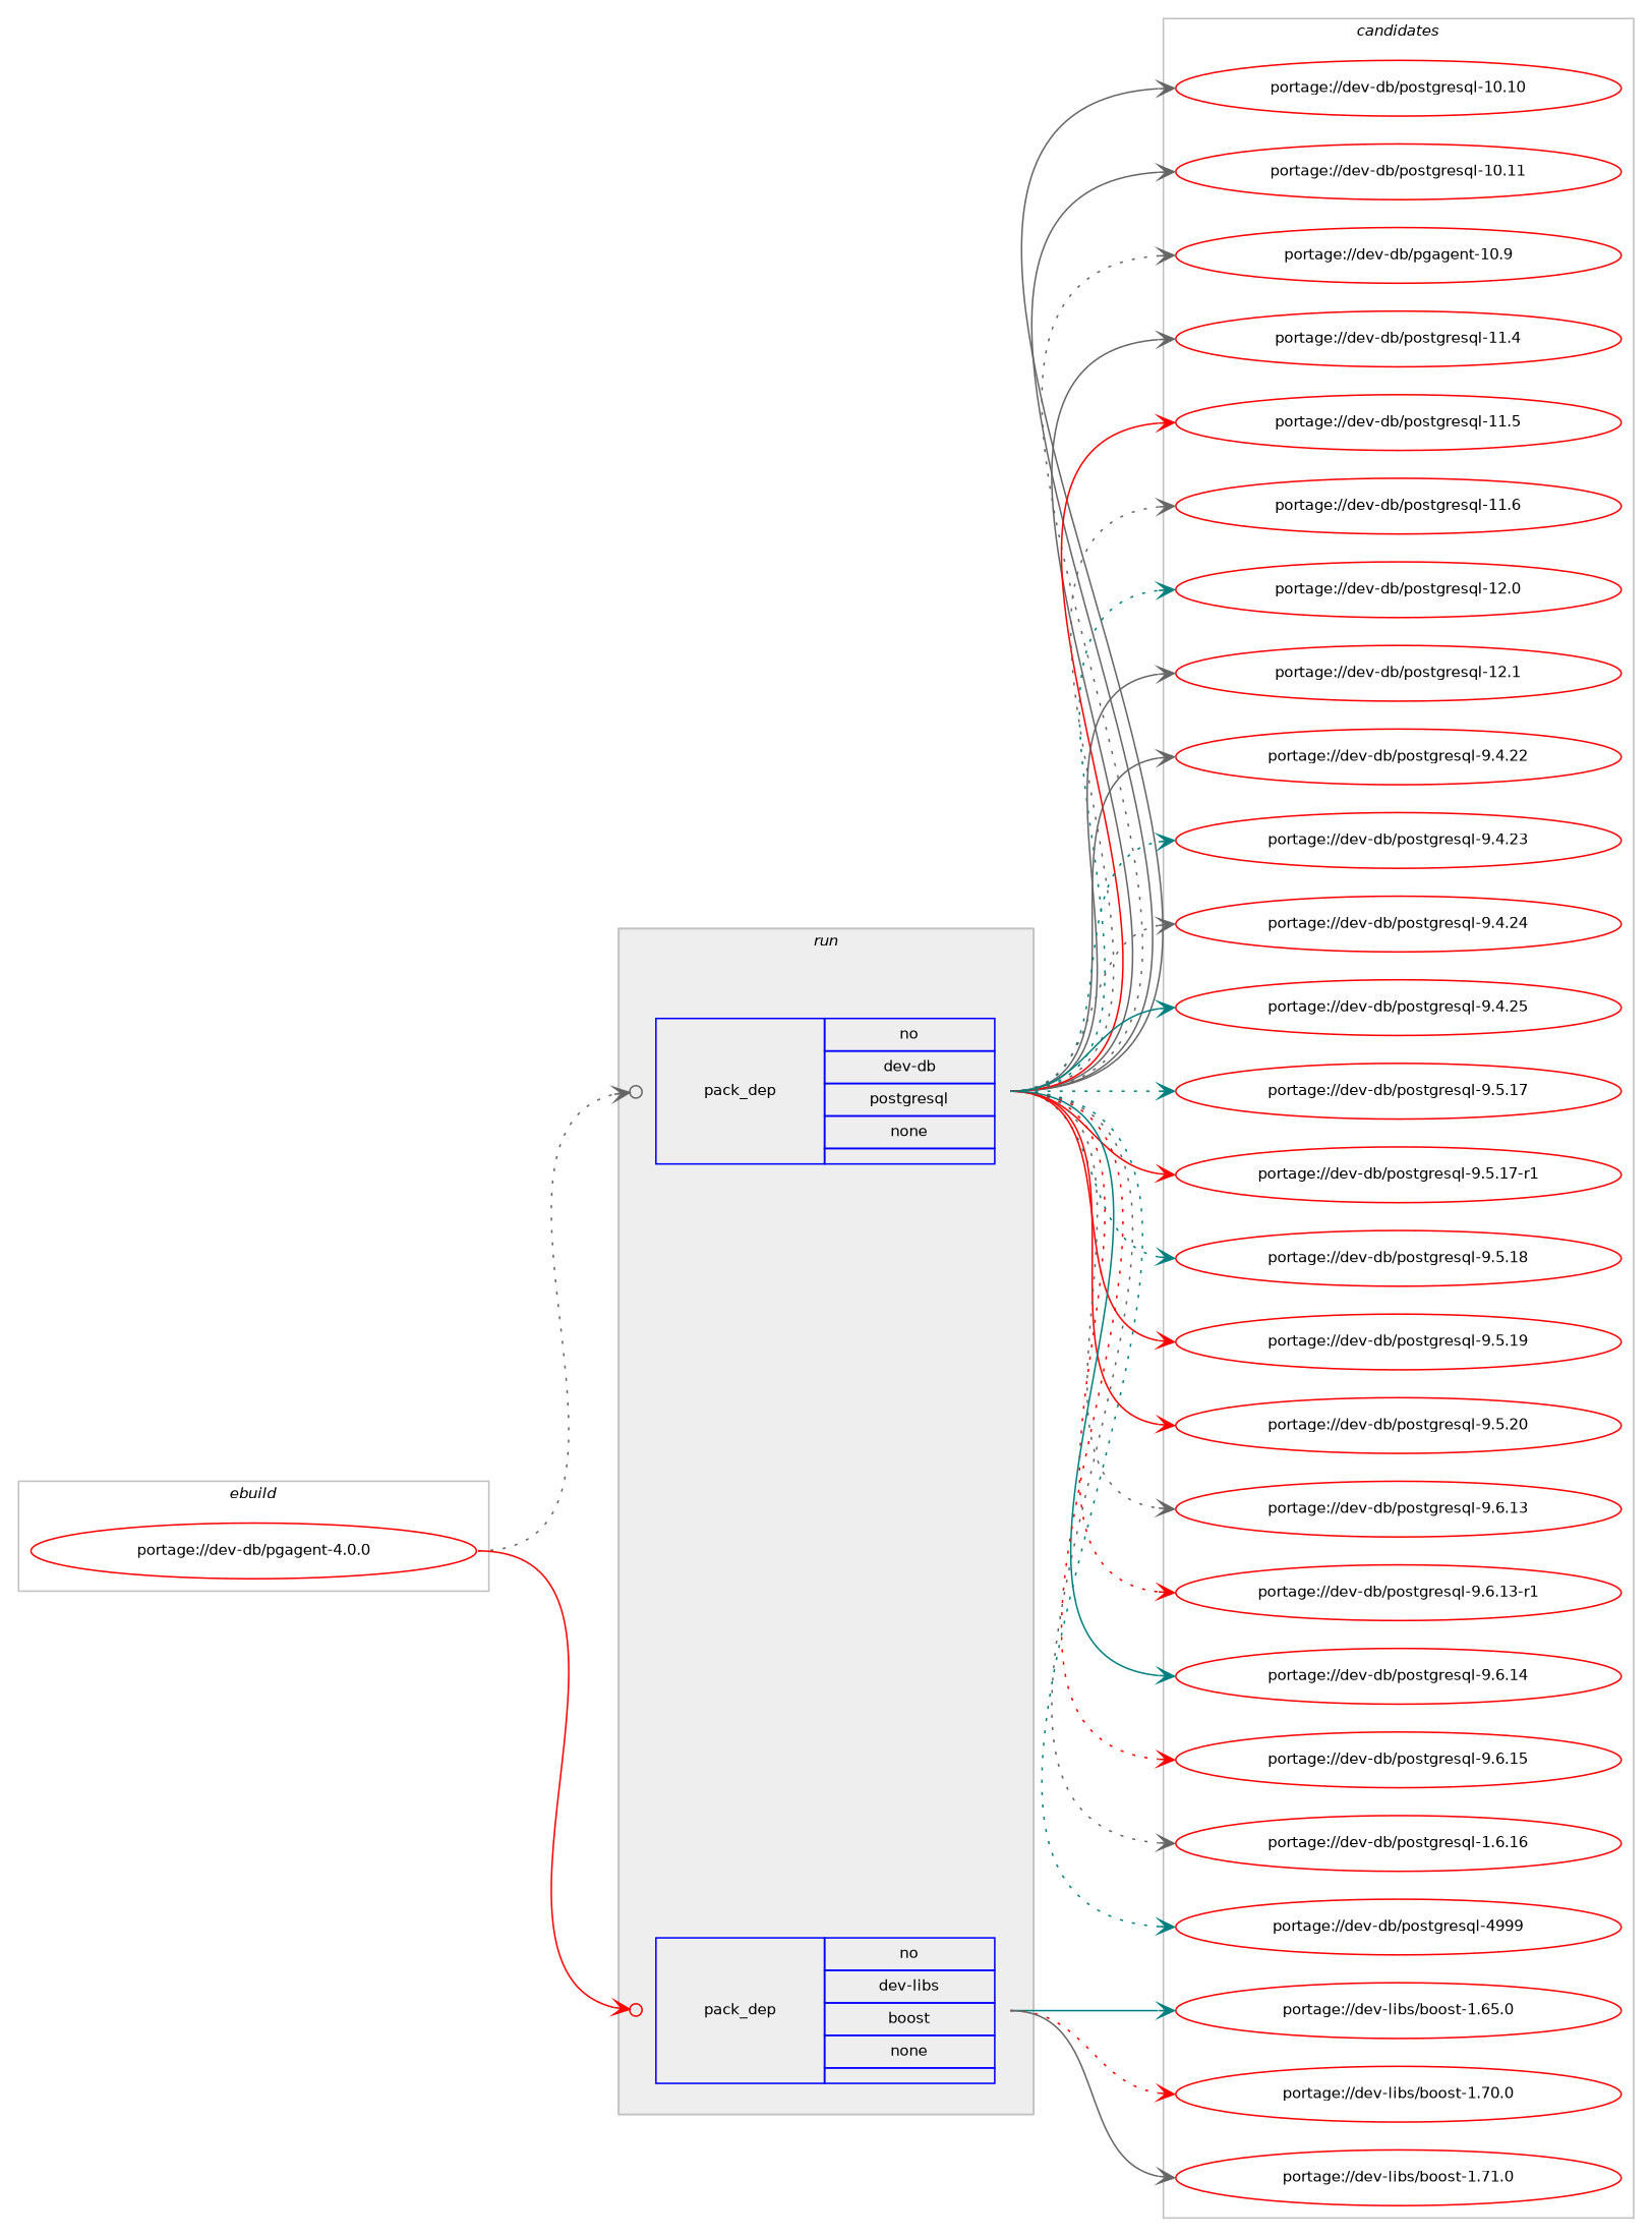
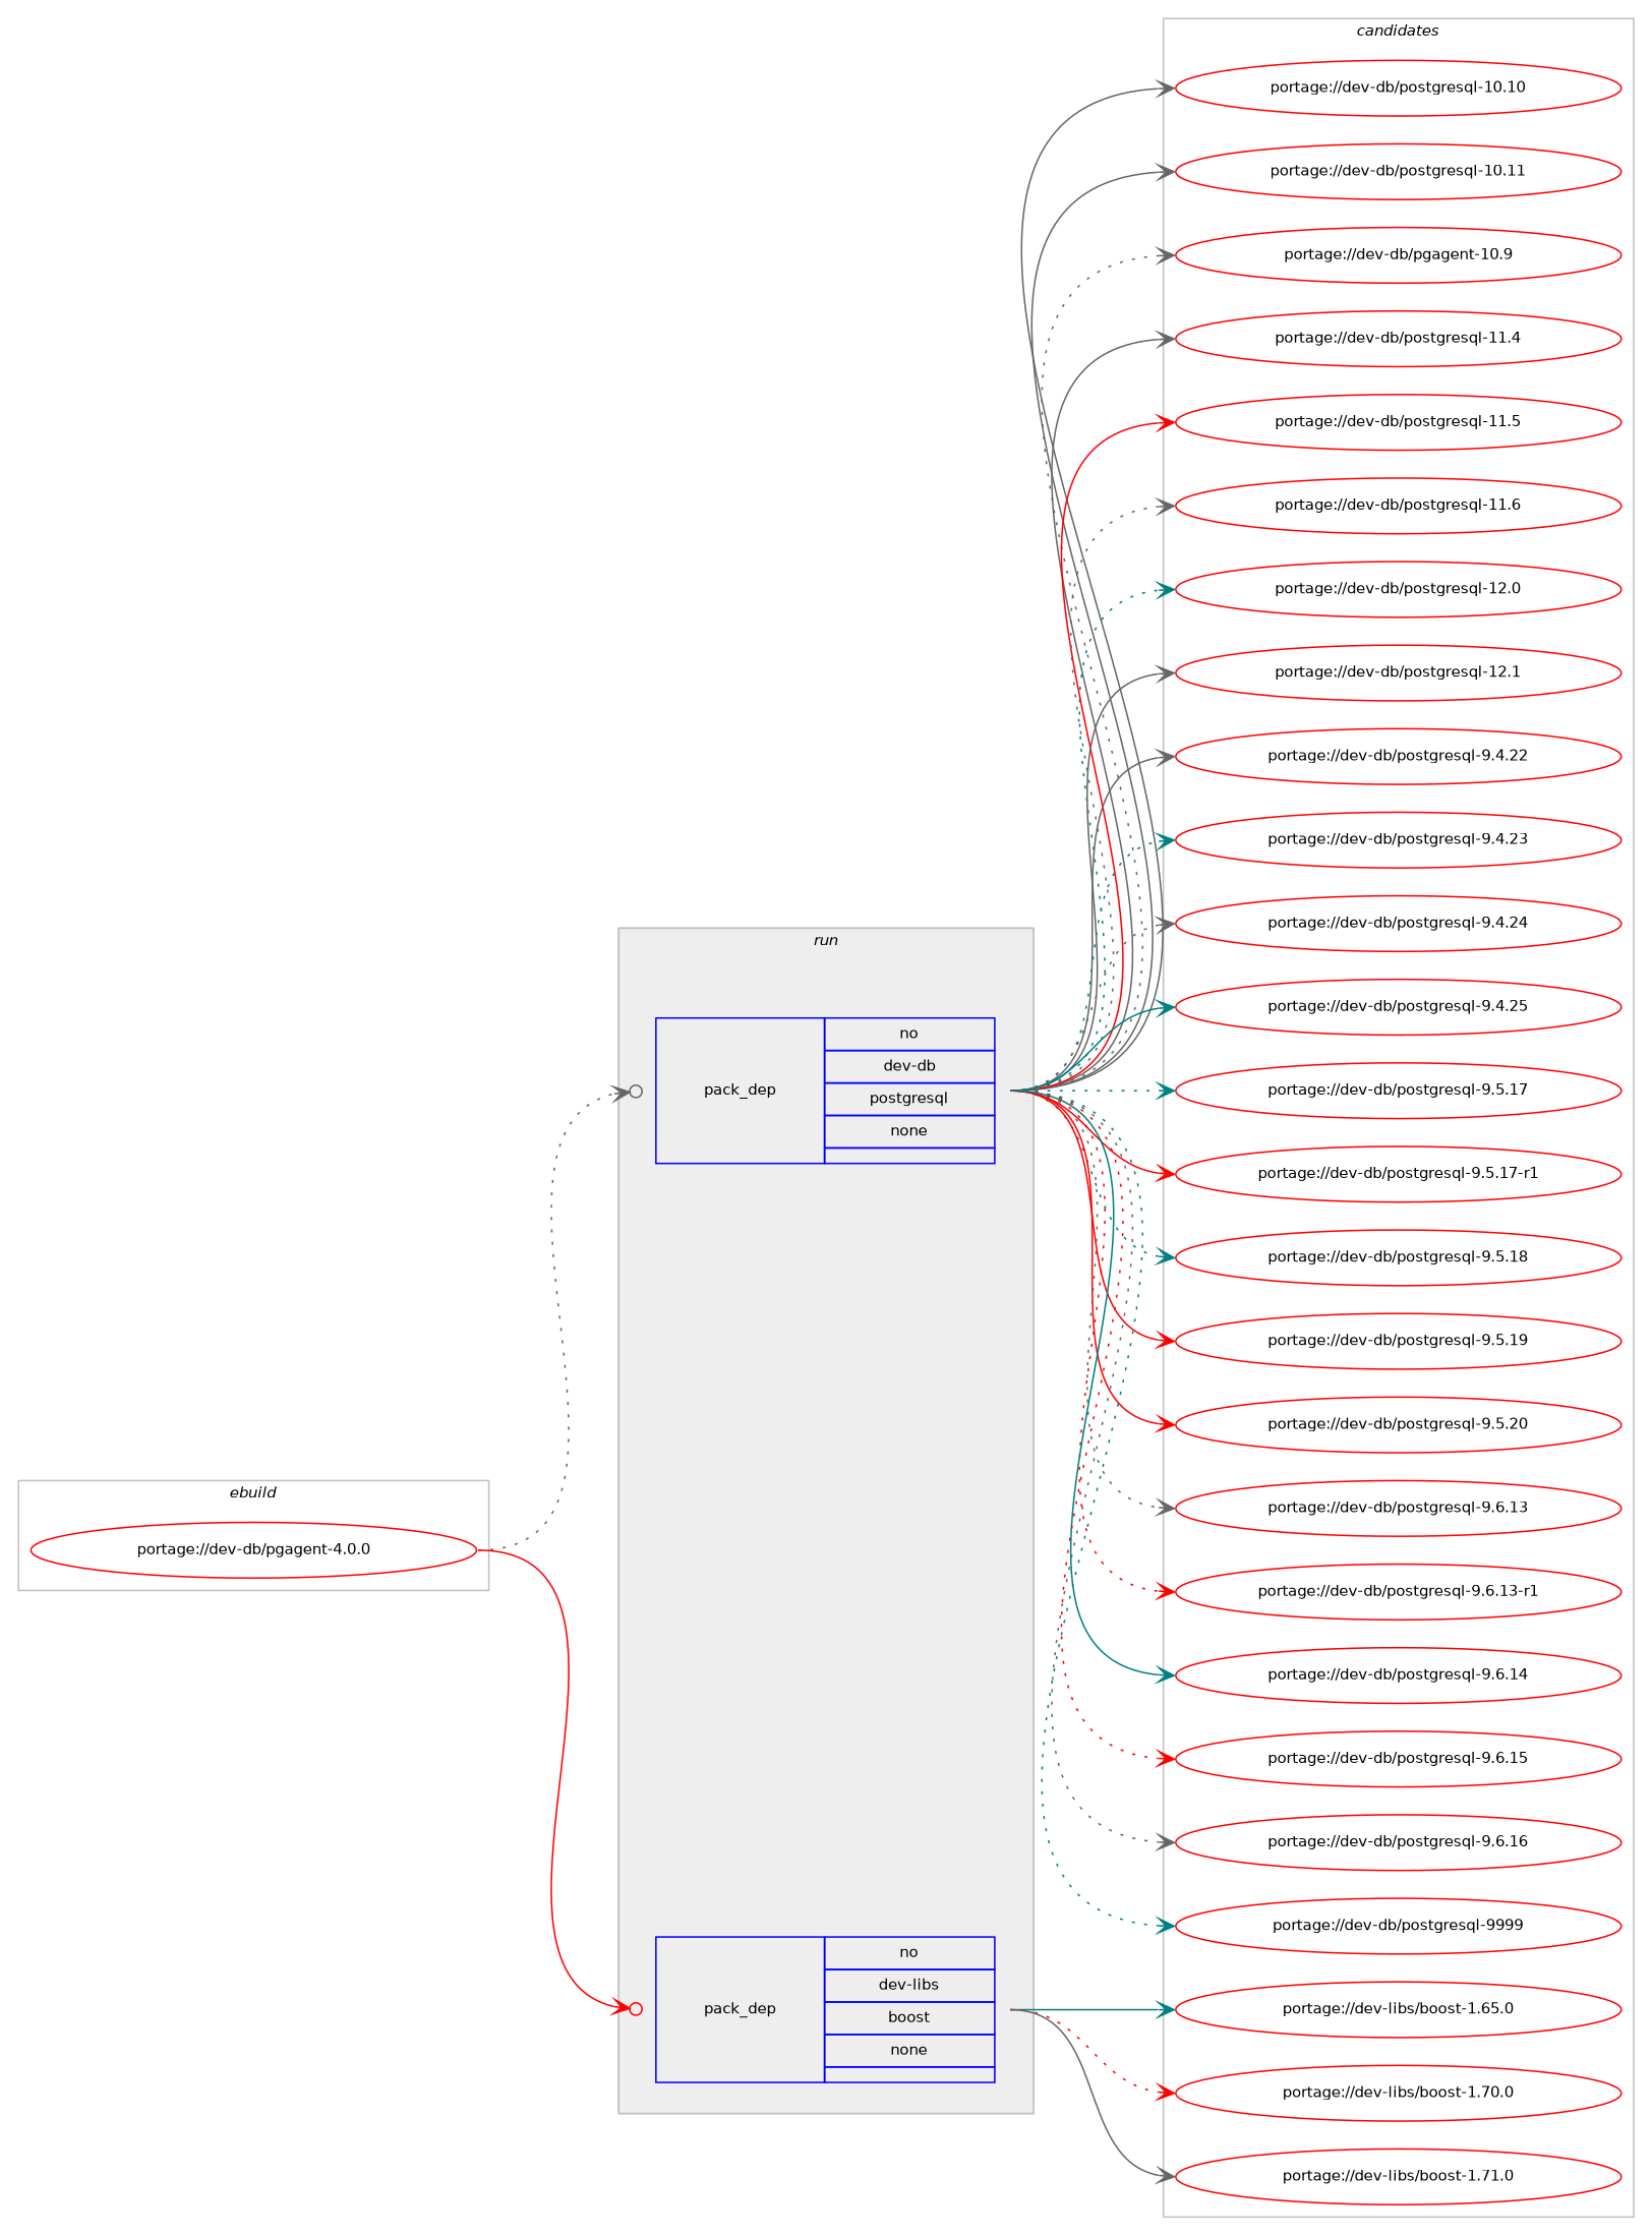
  digraph {
    compound=true
    concentrate=true
    fontname=Helvetica
    fontsize=10
    newrank=true
    rankdir=LR
    ranksep=1.5
    node [color=red fontname=Helvetica fontsize=10]
    edge [arrowhead=vee color=gray40 headport=w style=dotted tailport=e weight=100]
    n1 [label="portage://dev-db/pgagent-4.0.0" width=4]
    n2 [color=blue label=<<TABLE BORDER="0" CELLBORDER="1" CELLSPACING="0" CELLPADDING="4" WIDTH="220"><TR><TD ROWSPAN="6" CELLPADDING="30">pack_dep</TD></TR><TR><TD WIDTH="110">no</TD></TR><TR><TD>dev-db</TD></TR><TR><TD>postgresql</TD></TR><TR><TD>none</TD></TR><TR><TD></TD></TR></TABLE>> shape=none]
    n3 [color=blue label=<<TABLE BORDER="0" CELLBORDER="1" CELLSPACING="0" CELLPADDING="4" WIDTH="220"><TR><TD ROWSPAN="6" CELLPADDING="30">pack_dep</TD></TR><TR><TD WIDTH="110">no</TD></TR><TR><TD>dev-libs</TD></TR><TR><TD>boost</TD></TR><TR><TD>none</TD></TR><TR><TD></TD></TR></TABLE>> shape=none]
    n4 [label="portage://dev-db/postgresql-10.10" width=4]
    n5 [label="portage://dev-db/postgresql-10.11" width=4]
    n6 [label="portage://dev-db/pgagent-10.9" width=4]
    n7 [label="portage://dev-db/postgresql-11.4" width=4]
    n8 [label="portage://dev-db/postgresql-11.5" width=4]
    n9 [label="portage://dev-db/postgresql-11.6" width=4]
    n10 [label="portage://dev-db/postgresql-12.0" width=4]
    n11 [label="portage://dev-db/postgresql-12.1" width=4]
    n12 [label="portage://dev-db/postgresql-9.4.22" width=4]
    n13 [label="portage://dev-db/postgresql-9.4.23" width=4]
    n14 [label="portage://dev-db/postgresql-9.4.24" width=4]
    n15 [label="portage://dev-db/postgresql-9.4.25" width=4]
    n16 [label="portage://dev-db/postgresql-9.5.17" width=4]
    n17 [label="portage://dev-db/postgresql-9.5.17-r1" width=4]
    n18 [label="portage://dev-db/postgresql-9.5.18" width=4]
    n19 [label="portage://dev-db/postgresql-9.5.19" width=4]
    n20 [label="portage://dev-db/postgresql-9.5.20" width=4]
    n21 [label="portage://dev-db/postgresql-9.6.13" width=4]
    n22 [label="portage://dev-db/postgresql-9.6.13-r1" width=4]
    n23 [label="portage://dev-db/postgresql-9.6.14" width=4]
    n24 [label="portage://dev-db/postgresql-9.6.15" width=4]
-   n25 [label="portage://dev-db/postgresql-1.6.16" width=4]
-   n26 [label="portage://dev-db/postgresql-4999" width=4]
+   n25 [label="portage://dev-db/postgresql-9.6.16" width=4]
+   n26 [label="portage://dev-db/postgresql-9999" width=4]
    n27 [label="portage://dev-libs/boost-1.65.0" width=4]
    n28 [label="portage://dev-libs/boost-1.70.0" width=4]
    n29 [label="portage://dev-libs/boost-1.71.0" width=4]
    subgraph cluster_1 {
      color=gray
      label=<<i>ebuild</i>>
      rank=same
      n1
    }
    subgraph cluster_2 {
      color=gray
      label=<<i>dependencies</i>>
      subgraph cluster_3 {
        color=gray
        fillcolor="#eeeeee"
        label=<<i>compile</i>>
        style=filled
      }
      subgraph cluster_4 {
        color=gray
        fillcolor="#eeeeee"
        label=<<i>compile and run</i>>
        style=filled
        subgraph sub_5 {
          color=gray
          fillcolor="#eeeeee"
          label=<<i>compile and run</i>>
          style=filled
          n2
        }
        subgraph sub_6 {
          color=gray
          fillcolor="#eeeeee"
          label=<<i>compile and run</i>>
          style=filled
          n3
        }
      }
      subgraph cluster_7 {
        color=gray
        fillcolor="#eeeeee"
        label=<<i>run</i>>
        style=filled
      }
    }
    subgraph cluster_8 {
      color=gray
      label=<<i>candidates</i>>
      rank=same
      subgraph sub_9 {
        color=black
        label=<<i>candidates</i>>
        nodesep=1
        rank=same
        n4
        n5
        n6
        n7
        n8
        n9
        n10
        n11
        n12
        n13
        n14
        n15
        n16
        n17
        n18
        n19
        n20
        n21
        n22
        n23
        n24
        n25
        n26
      }
      subgraph sub_10 {
        color=black
        label=<<i>candidates</i>>
        nodesep=1
        rank=same
        n27
        n28
        n29
      }
    }
    n1 -> n2 [arrowhead=odotvee weight=20]
    n1 -> n3 [arrowhead=odotvee color=red style=solid weight=20]
    n2 -> n4 [style=solid]
    n2 -> n5 [style=solid]
    n2 -> n6
    n2 -> n7 [style=solid]
    n2 -> n8 [color=red style=solid]
    n2 -> n9
    n2 -> n10 [color=teal]
    n2 -> n11 [style=solid]
    n2 -> n12 [style=solid]
    n2 -> n13 [color=teal]
    n2 -> n14
    n2 -> n15 [color=teal style=solid]
    n2 -> n16 [color=teal]
    n2 -> n17 [color=red style=solid]
    n2 -> n18 [color=teal]
    n2 -> n19 [color=red style=solid]
    n2 -> n20 [color=red style=solid]
    n2 -> n21
    n2 -> n22 [color=red]
    n2 -> n23 [color=teal style=solid]
    n2 -> n24 [color=red]
    n2 -> n25
    n2 -> n26 [color=teal]
    n3 -> n27 [color=teal style=solid]
    n3 -> n28 [color=red]
    n3 -> n29 [style=solid]
  }
